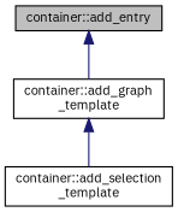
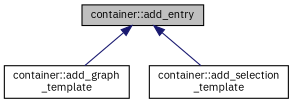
  digraph {
    fontname="IBM Plex Sans"
    rankdir=TB
    node [color=black fillcolor=white fontname="IBM Plex Sans" fontsize=10 shape=record style=filled]
    edge [color=midnightblue dir=back fontname="IBM Plex Sans" fontsize=10 labelfontname=Helvetica labelfontsize=10 style=solid]
    n1 [fillcolor=grey75 fontcolor=black height=0.2 label="container::add_entry" width=0.4]
    n2 [height=0.2 label="container::add_graph\l_template" width=0.4]
    n3 [height=0.2 label="container::add_selection\l_template" width=0.4]
    n1 -> n2
-   n2 -> n3
+   n1 -> n3
  }
